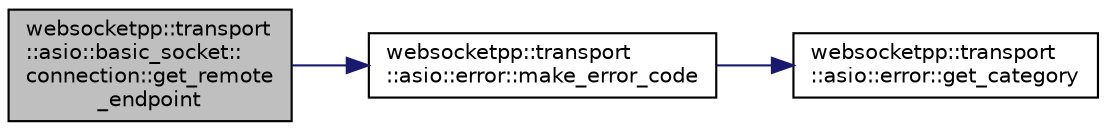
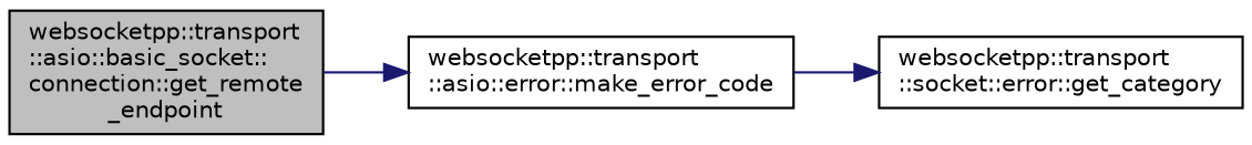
  digraph {
    rankdir=LR
    node [color=black fillcolor=white fontname=Helvetica fontsize=10 shape=record style=filled]
    edge [color=midnightblue fontname=Helvetica fontsize=10 labelfontname=Helvetica labelfontsize=10 style=solid]
    n1 [fillcolor=grey75 fontcolor=black height=0.2 label="websocketpp::transport\l::asio::basic_socket::\lconnection::get_remote\l_endpoint" width=0.4]
    n2 [height=0.2 label="websocketpp::transport\l::asio::error::make_error_code" width=0.4]
-   n3 [height=0.2 label="websocketpp::transport\l::asio::error::get_category" width=0.4]
+   n3 [height=0.2 label="websocketpp::transport\l::socket::error::get_category" width=0.4]
    n1 -> n2
    n2 -> n3
  }
